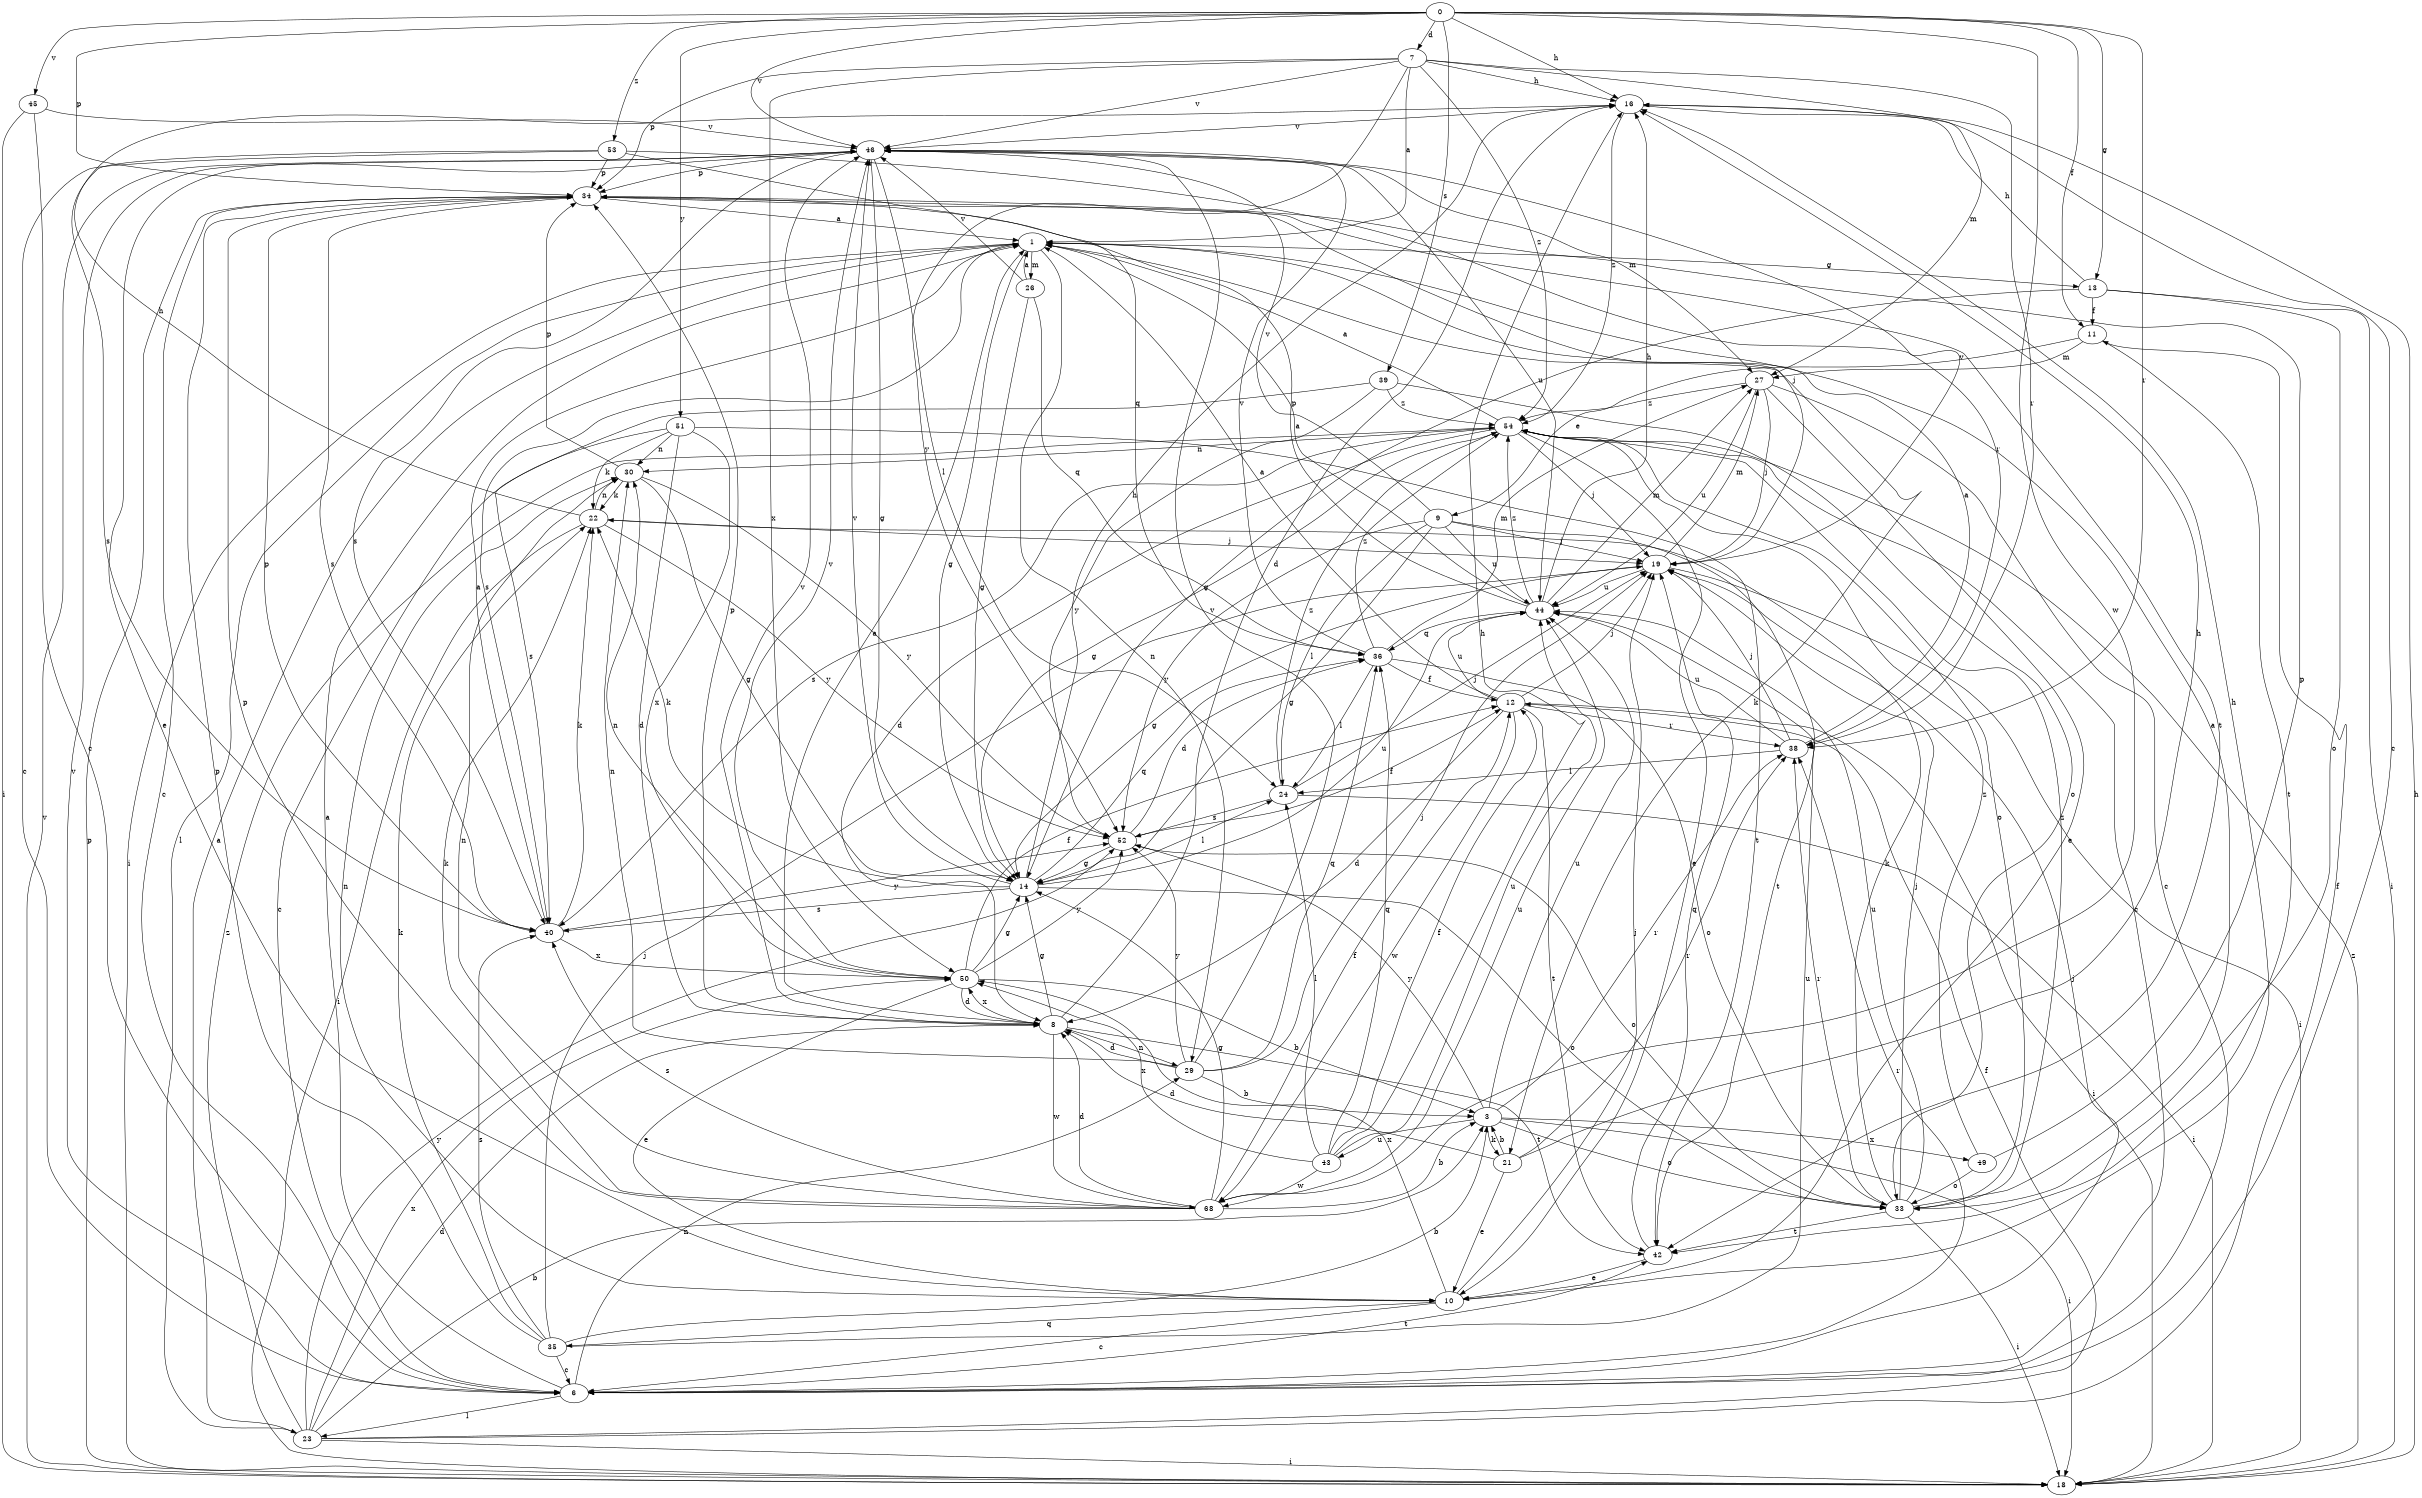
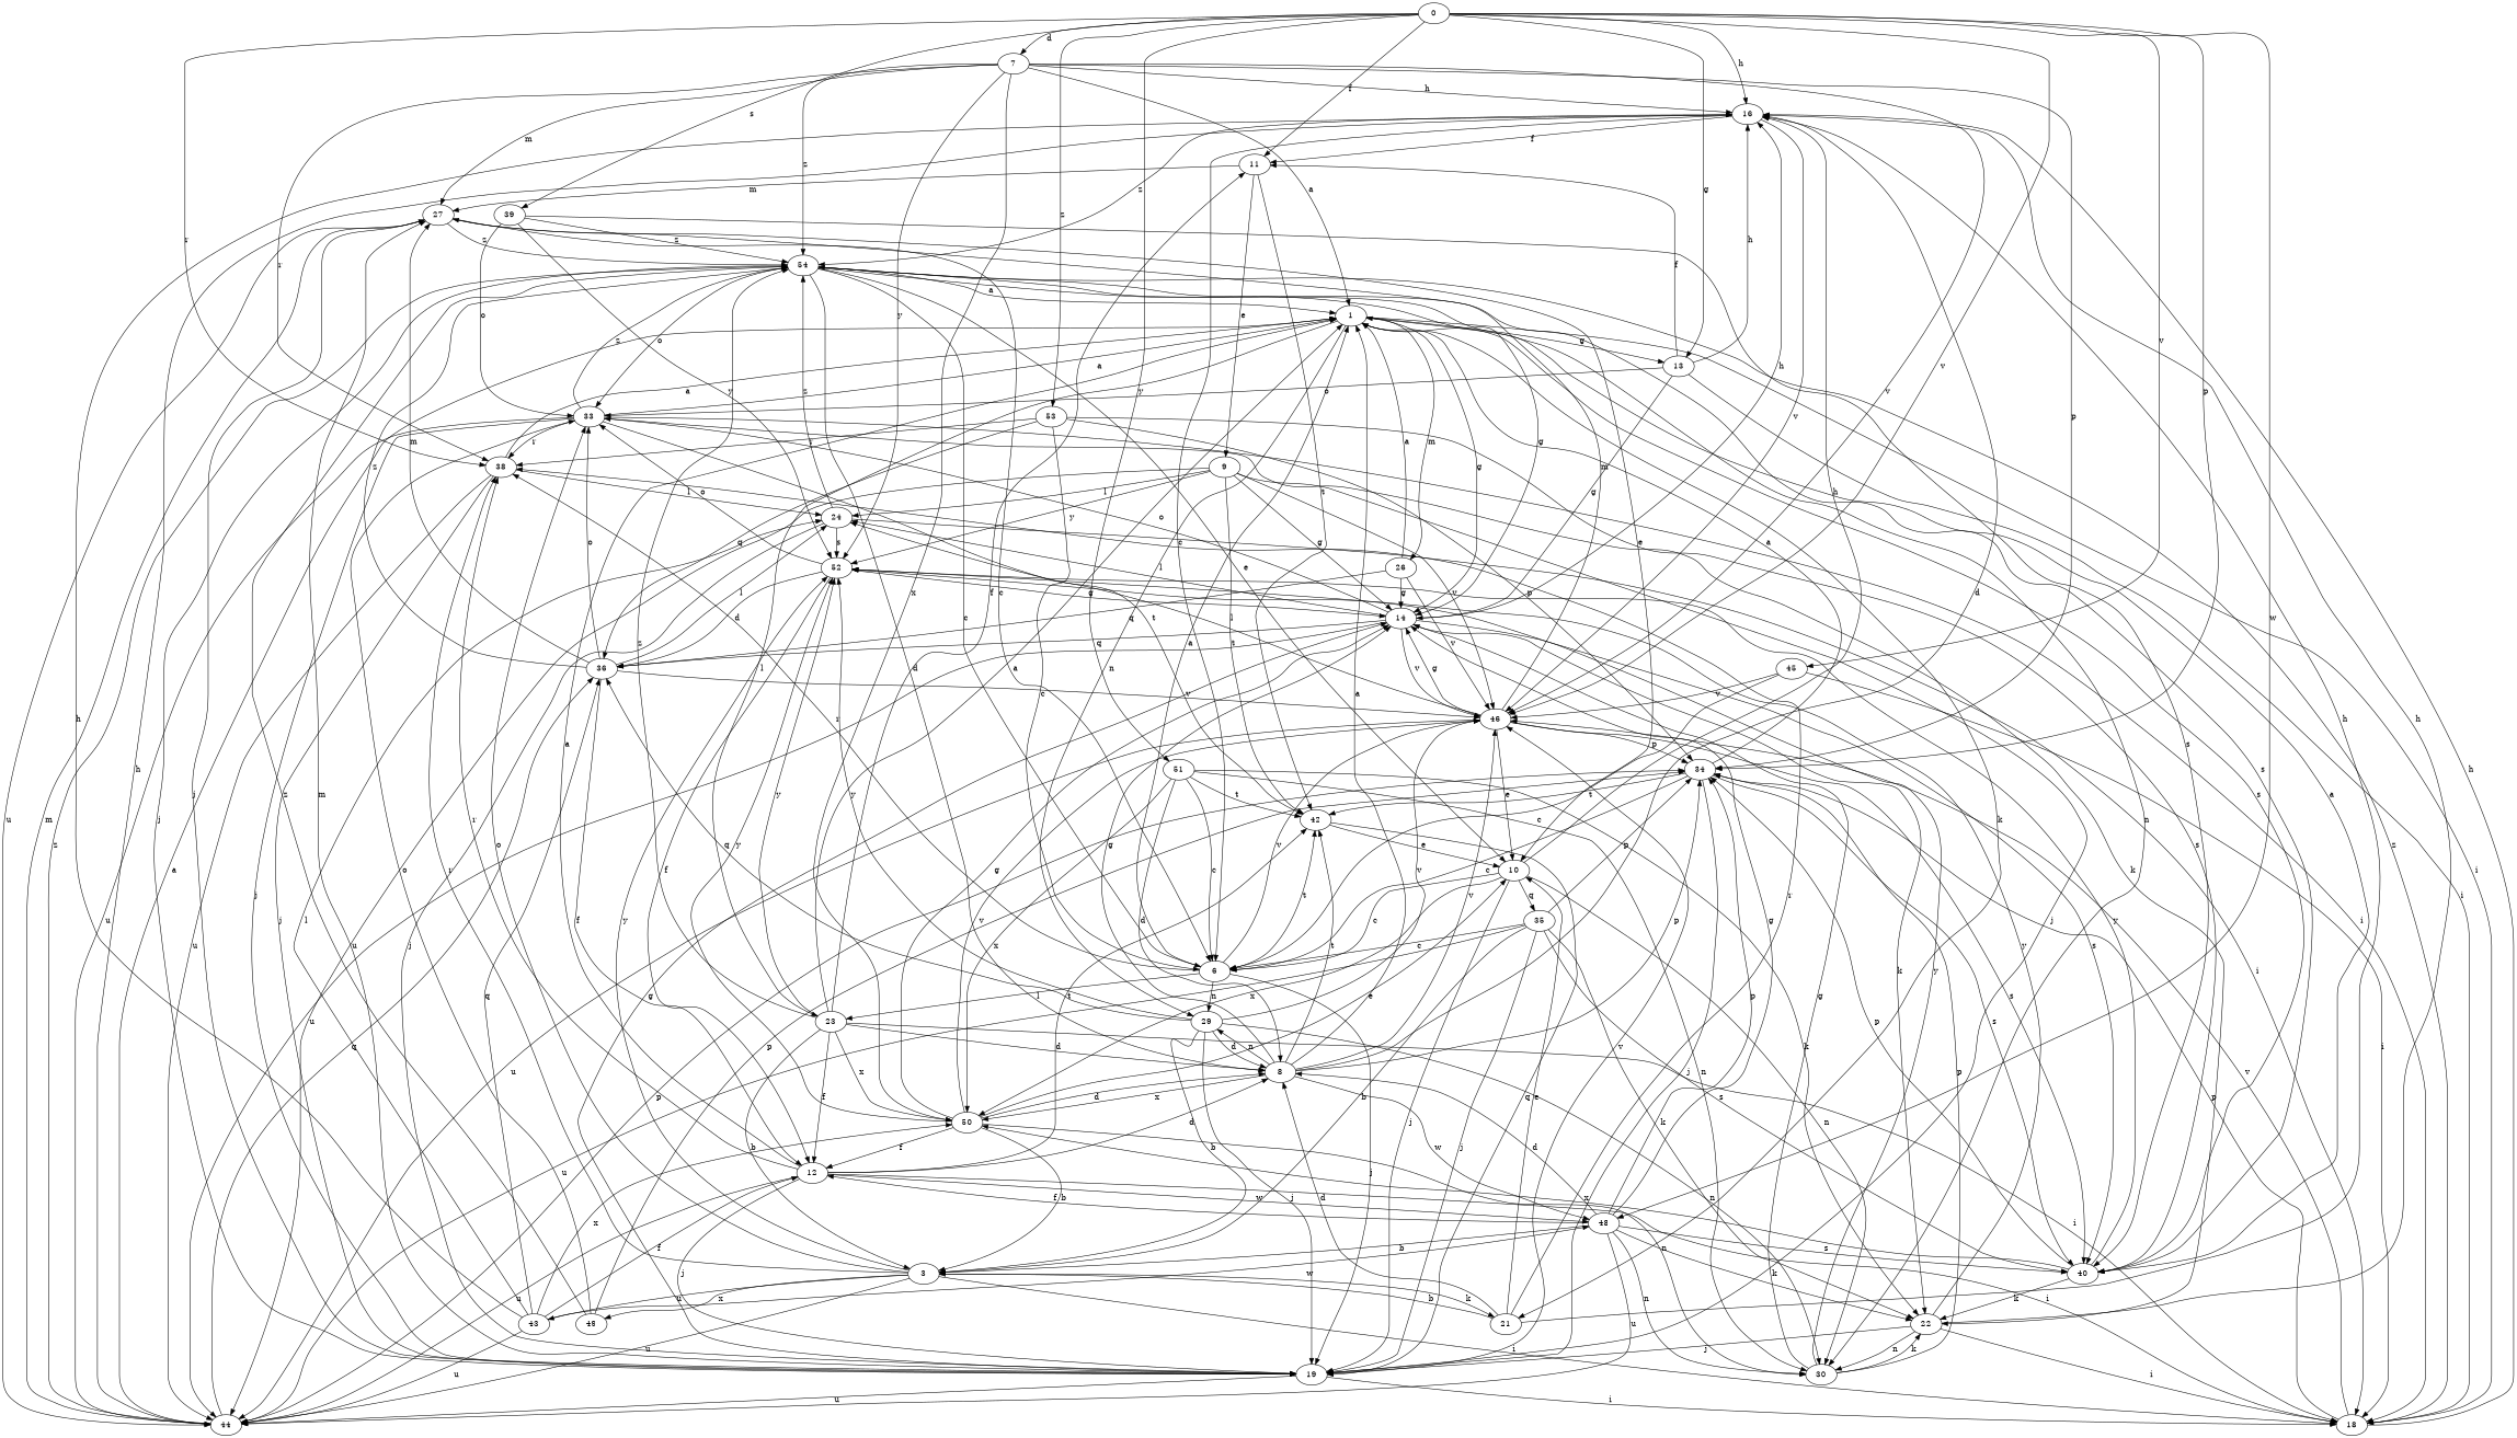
  strict digraph {
    0
    7
    11
    13
    16
    34
    38
    39
    45
    46
-   48 [label=68]
+   48
    51
    53
    1
    52
    27
    50
    54
    42
    9
    14
    18
    33
    6
    40
    19
    44
    24
    10
    3
    8
    30
    12
    22
    36
    21
    23
    26
    29
    43
    49
    35
    0 -> 7 [label=d]
    0 -> 11 [label=f]
    0 -> 13 [label=g]
    0 -> 16 [label=h]
    0 -> 34 [label=p]
    0 -> 38 [label=r]
    0 -> 39 [label=s]
    0 -> 45 [label=v]
    0 -> 46 [label=v]
    0 -> 48 [label=w]
    0 -> 51 [label=y]
    0 -> 53 [label=z]
    7 -> 16 [label=h]
    7 -> 34 [label=p]
    7 -> 38 [label=r]
    7 -> 46 [label=v]
    7 -> 1 [label=a]
    7 -> 52 [label=y]
    7 -> 27 [label=m]
    7 -> 50 [label=x]
    7 -> 54 [label=z]
    11 -> 27 [label=m]
    11 -> 42 [label=t]
    11 -> 9 [label=e]
    13 -> 11 [label=f]
    13 -> 16 [label=h]
    13 -> 14 [label=g]
    13 -> 18 [label=i]
    13 -> 33 [label=o]
+   16 -> 11 [label=f]
    16 -> 46 [label=v]
    16 -> 54 [label=z]
    16 -> 6 [label=c]
    34 -> 1 [label=a]
    34 -> 42 [label=t]
    34 -> 6 [label=c]
    34 -> 40 [label=s]
    34 -> 19 [label=j]
    38 -> 1 [label=a]
    38 -> 19 [label=j]
    38 -> 44 [label=u]
    38 -> 24 [label=l]
    39 -> 52 [label=y]
    39 -> 54 [label=z]
    39 -> 33 [label=o]
    39 -> 40 [label=s]
    45 -> 46 [label=v]
    45 -> 18 [label=i]
    45 -> 6 [label=c]
    46 -> 34 [label=p]
    46 -> 27 [label=m]
    46 -> 14 [label=g]
    46 -> 40 [label=s]
    46 -> 44 [label=u]
    46 -> 24 [label=l]
    46 -> 10 [label=e]
    48 -> 34 [label=p]
    48 -> 14 [label=g]
    48 -> 40 [label=s]
    48 -> 44 [label=u]
    48 -> 3 [label=b]
    48 -> 8 [label=d]
    48 -> 30 [label=n]
    48 -> 12 [label=f]
    48 -> 22 [label=k]
    51 -> 50 [label=x]
    51 -> 42 [label=t]
    51 -> 6 [label=c]
    51 -> 8 [label=d]
    51 -> 30 [label=n]
    51 -> 22 [label=k]
    53 -> 34 [label=p]
    53 -> 38 [label=r]
    53 -> 6 [label=c]
    53 -> 40 [label=s]
    53 -> 36 [label=q]
    1 -> 13 [label=g]
    1 -> 14 [label=g]
    1 -> 18 [label=i]
    1 -> 40 [label=s]
    1 -> 21 [label=k]
    1 -> 23 [label=l]
    1 -> 26 [label=m]
    1 -> 29 [label=n]
    52 -> 14 [label=g]
    52 -> 33 [label=o]
    52 -> 12 [label=f]
    52 -> 36 [label=d]
    27 -> 54 [label=z]
    27 -> 6 [label=c]
    27 -> 19 [label=j]
    27 -> 44 [label=u]
    27 -> 10 [label=e]
    50 -> 46 [label=v]
    50 -> 52 [label=y]
    50 -> 14 [label=g]
    50 -> 10 [label=e]
    50 -> 3 [label=b]
    50 -> 8 [label=d]
    50 -> 30 [label=n]
    50 -> 12 [label=f]
    54 -> 1 [label=a]
    54 -> 14 [label=g]
    54 -> 33 [label=o]
    54 -> 6 [label=c]
    54 -> 40 [label=s]
    54 -> 19 [label=j]
    54 -> 10 [label=e]
    54 -> 8 [label=d]
    54 -> 30 [label=n]
    42 -> 19 [label=q]
    42 -> 10 [label=e]
    9 -> 46 [label=v]
    9 -> 52 [label=y]
    9 -> 42 [label=t]
    9 -> 14 [label=g]
    9 -> 19 [label=j]
    9 -> 44 [label=u]
    9 -> 24 [label=l]
    14 -> 16 [label=h]
    14 -> 46 [label=v]
    14 -> 33 [label=o]
    14 -> 40 [label=s]
    14 -> 44 [label=u]
    14 -> 24 [label=l]
    14 -> 22 [label=k]
    14 -> 36 [label=q]
    18 -> 16 [label=h]
    18 -> 34 [label=p]
    18 -> 46 [label=v]
    18 -> 54 [label=z]
    33 -> 38 [label=r]
    33 -> 1 [label=a]
    33 -> 54 [label=z]
    33 -> 42 [label=t]
    33 -> 18 [label=i]
    33 -> 19 [label=j]
    33 -> 44 [label=u]
    33 -> 22 [label=k]
    6 -> 38 [label=r]
    6 -> 46 [label=v]
    6 -> 1 [label=a]
    6 -> 42 [label=t]
    6 -> 19 [label=j]
    6 -> 23 [label=l]
    6 -> 29 [label=n]
    40 -> 34 [label=p]
    40 -> 1 [label=a]
    40 -> 52 [label=y]
    40 -> 50 [label=x]
    40 -> 22 [label=k]
    19 -> 46 [label=v]
    19 -> 27 [label=m]
    19 -> 14 [label=g]
    19 -> 18 [label=i]
    19 -> 44 [label=u]
    44 -> 16 [label=h]
    44 -> 34 [label=p]
    44 -> 1 [label=a]
    44 -> 27 [label=m]
    44 -> 54 [label=z]
    44 -> 36 [label=q]
    24 -> 52 [label=s]
    24 -> 54 [label=z]
    24 -> 18 [label=i]
    24 -> 19 [label=j]
    10 -> 16 [label=h]
    10 -> 50 [label=x]
    10 -> 6 [label=c]
    10 -> 19 [label=j]
    10 -> 30 [label=n]
    10 -> 35 [label=q]
    3 -> 38 [label=r]
    3 -> 52 [label=y]
    3 -> 18 [label=i]
    3 -> 33 [label=o]
    3 -> 44 [label=u]
    3 -> 21 [label=k]
    3 -> 43 [label=u]
    3 -> 49 [label=x]
    8 -> 16 [label=d]
    8 -> 34 [label=p]
    8 -> 46 [label=v]
    8 -> 48 [label=w]
    8 -> 1 [label=a]
    8 -> 50 [label=x]
    8 -> 42 [label=t]
    8 -> 14 [label=g]
    8 -> 29 [label=n]
    30 -> 34 [label=p]
    30 -> 52 [label=y]
    30 -> 14 [label=g]
    30 -> 22 [label=k]
    12 -> 38 [label=r]
    12 -> 48 [label=w]
    12 -> 1 [label=a]
    12 -> 42 [label=t]
    12 -> 18 [label=i]
    12 -> 19 [label=j]
    12 -> 44 [label=u]
    12 -> 8 [label=d]
    22 -> 16 [label=h]
    22 -> 52 [label=y]
    22 -> 18 [label=i]
    22 -> 19 [label=j]
    22 -> 30 [label=n]
    36 -> 46 [label=v]
    36 -> 27 [label=m]
    36 -> 54 [label=z]
    36 -> 33 [label=o]
    36 -> 24 [label=l]
    36 -> 12 [label=f]
    21 -> 16 [label=h]
    21 -> 38 [label=r]
    21 -> 10 [label=e]
    21 -> 3 [label=b]
    21 -> 8 [label=d]
    23 -> 11 [label=f]
    23 -> 1 [label=a]
    23 -> 52 [label=y]
    23 -> 50 [label=x]
    23 -> 54 [label=z]
    23 -> 18 [label=i]
    23 -> 3 [label=b]
    23 -> 8 [label=d]
    23 -> 12 [label=f]
    26 -> 46 [label=v]
    26 -> 1 [label=a]
    26 -> 14 [label=g]
    26 -> 36 [label=q]
    29 -> 46 [label=v]
    29 -> 52 [label=y]
    29 -> 19 [label=j]
    29 -> 3 [label=b]
    29 -> 8 [label=d]
    29 -> 30 [label=n]
    29 -> 36 [label=q]
    43 -> 16 [label=h]
    43 -> 48 [label=w]
    43 -> 50 [label=x]
    43 -> 44 [label=u]
    43 -> 24 [label=l]
    43 -> 12 [label=f]
    43 -> 36 [label=q]
    49 -> 34 [label=p]
    49 -> 54 [label=z]
    49 -> 33 [label=o]
    35 -> 34 [label=p]
    35 -> 6 [label=c]
    35 -> 40 [label=s]
    35 -> 19 [label=j]
    35 -> 44 [label=u]
    35 -> 3 [label=b]
    35 -> 22 [label=k]
  }
